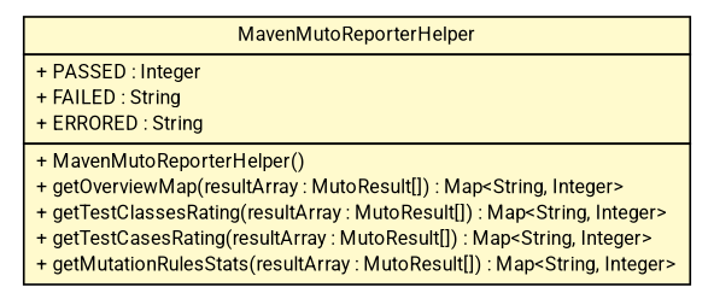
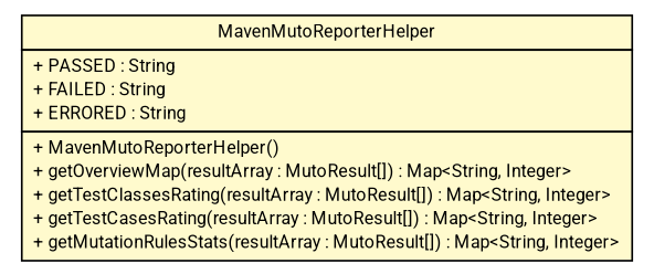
  digraph {
    nodesep=0.25
    ranksep=0.5
    fontname=Roboto
-   n1 [fontcolor=black fontname=Roboto fontsize=10.0 label=<<table title="com.github.mkolisnyk.muto.reporter.MavenMutoReporterHelper" border="0" cellborder="1" cellspacing="0" cellpadding="2" port="p" bgcolor="lemonChiffon" href="./MavenMutoReporterHelper.html"> 		<tr><td><table border="0" cellspacing="0" cellpadding="1"> <tr><td align="center" balign="center"> MavenMutoReporterHelper </td></tr> 		</table></td></tr> 		<tr><td><table border="0" cellspacing="0" cellpadding="1"> <tr><td align="left" balign="left"> + PASSED : Integer </td></tr> <tr><td align="left" balign="left"> + FAILED : String </td></tr> <tr><td align="left" balign="left"> + ERRORED : String </td></tr> 		</table></td></tr> 		<tr><td><table border="0" cellspacing="0" cellpadding="1"> <tr><td align="left" balign="left"> + MavenMutoReporterHelper() </td></tr> <tr><td align="left" balign="left"> + getOverviewMap(resultArray : MutoResult[]) : Map&lt;String, Integer&gt; </td></tr> <tr><td align="left" balign="left"> + getTestClassesRating(resultArray : MutoResult[]) : Map&lt;String, Integer&gt; </td></tr> <tr><td align="left" balign="left"> + getTestCasesRating(resultArray : MutoResult[]) : Map&lt;String, Integer&gt; </td></tr> <tr><td align="left" balign="left"> + getMutationRulesStats(resultArray : MutoResult[]) : Map&lt;String, Integer&gt; </td></tr> 		</table></td></tr> 		</table>> shape=plaintext]
+   n1 [fontcolor=black fontname=Roboto fontsize=10.0 label=<<table title="com.github.mkolisnyk.muto.reporter.MavenMutoReporterHelper" border="0" cellborder="1" cellspacing="0" cellpadding="2" port="p" bgcolor="lemonChiffon" href="./MavenMutoReporterHelper.html"> 		<tr><td><table border="0" cellspacing="0" cellpadding="1"> <tr><td align="center" balign="center"> MavenMutoReporterHelper </td></tr> 		</table></td></tr> 		<tr><td><table border="0" cellspacing="0" cellpadding="1"> <tr><td align="left" balign="left"> + PASSED : String </td></tr> <tr><td align="left" balign="left"> + FAILED : String </td></tr> <tr><td align="left" balign="left"> + ERRORED : String </td></tr> 		</table></td></tr> 		<tr><td><table border="0" cellspacing="0" cellpadding="1"> <tr><td align="left" balign="left"> + MavenMutoReporterHelper() </td></tr> <tr><td align="left" balign="left"> + getOverviewMap(resultArray : MutoResult[]) : Map&lt;String, Integer&gt; </td></tr> <tr><td align="left" balign="left"> + getTestClassesRating(resultArray : MutoResult[]) : Map&lt;String, Integer&gt; </td></tr> <tr><td align="left" balign="left"> + getTestCasesRating(resultArray : MutoResult[]) : Map&lt;String, Integer&gt; </td></tr> <tr><td align="left" balign="left"> + getMutationRulesStats(resultArray : MutoResult[]) : Map&lt;String, Integer&gt; </td></tr> 		</table></td></tr> 		</table>> shape=plaintext]
  }
